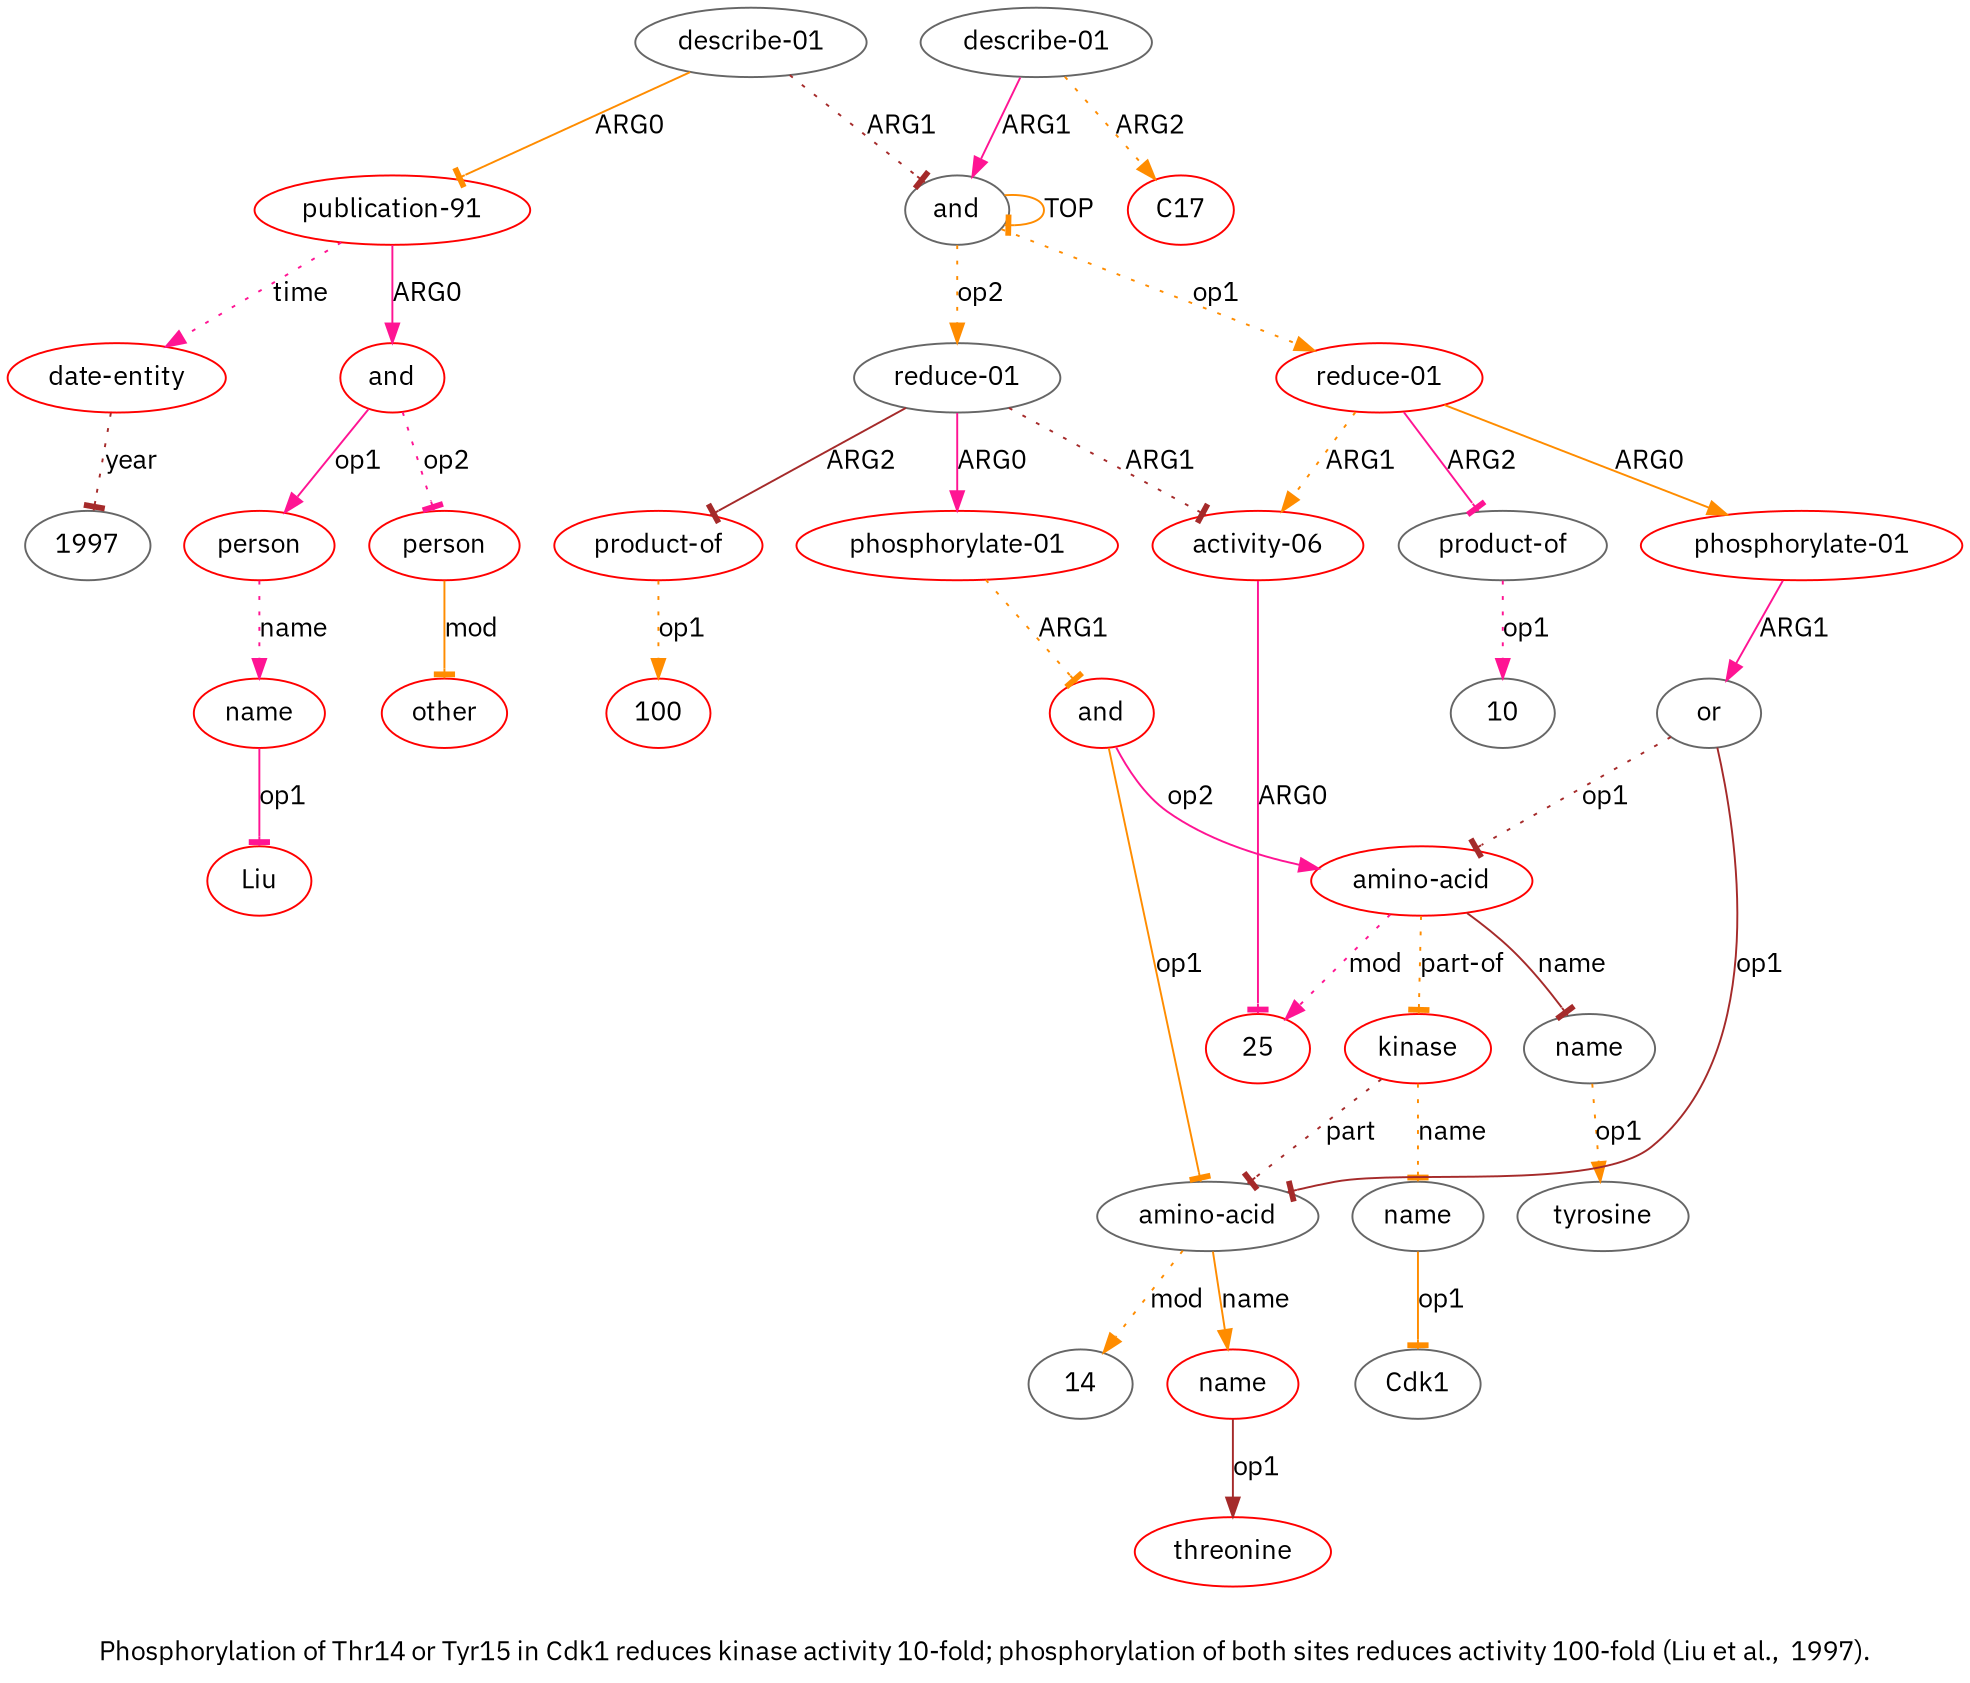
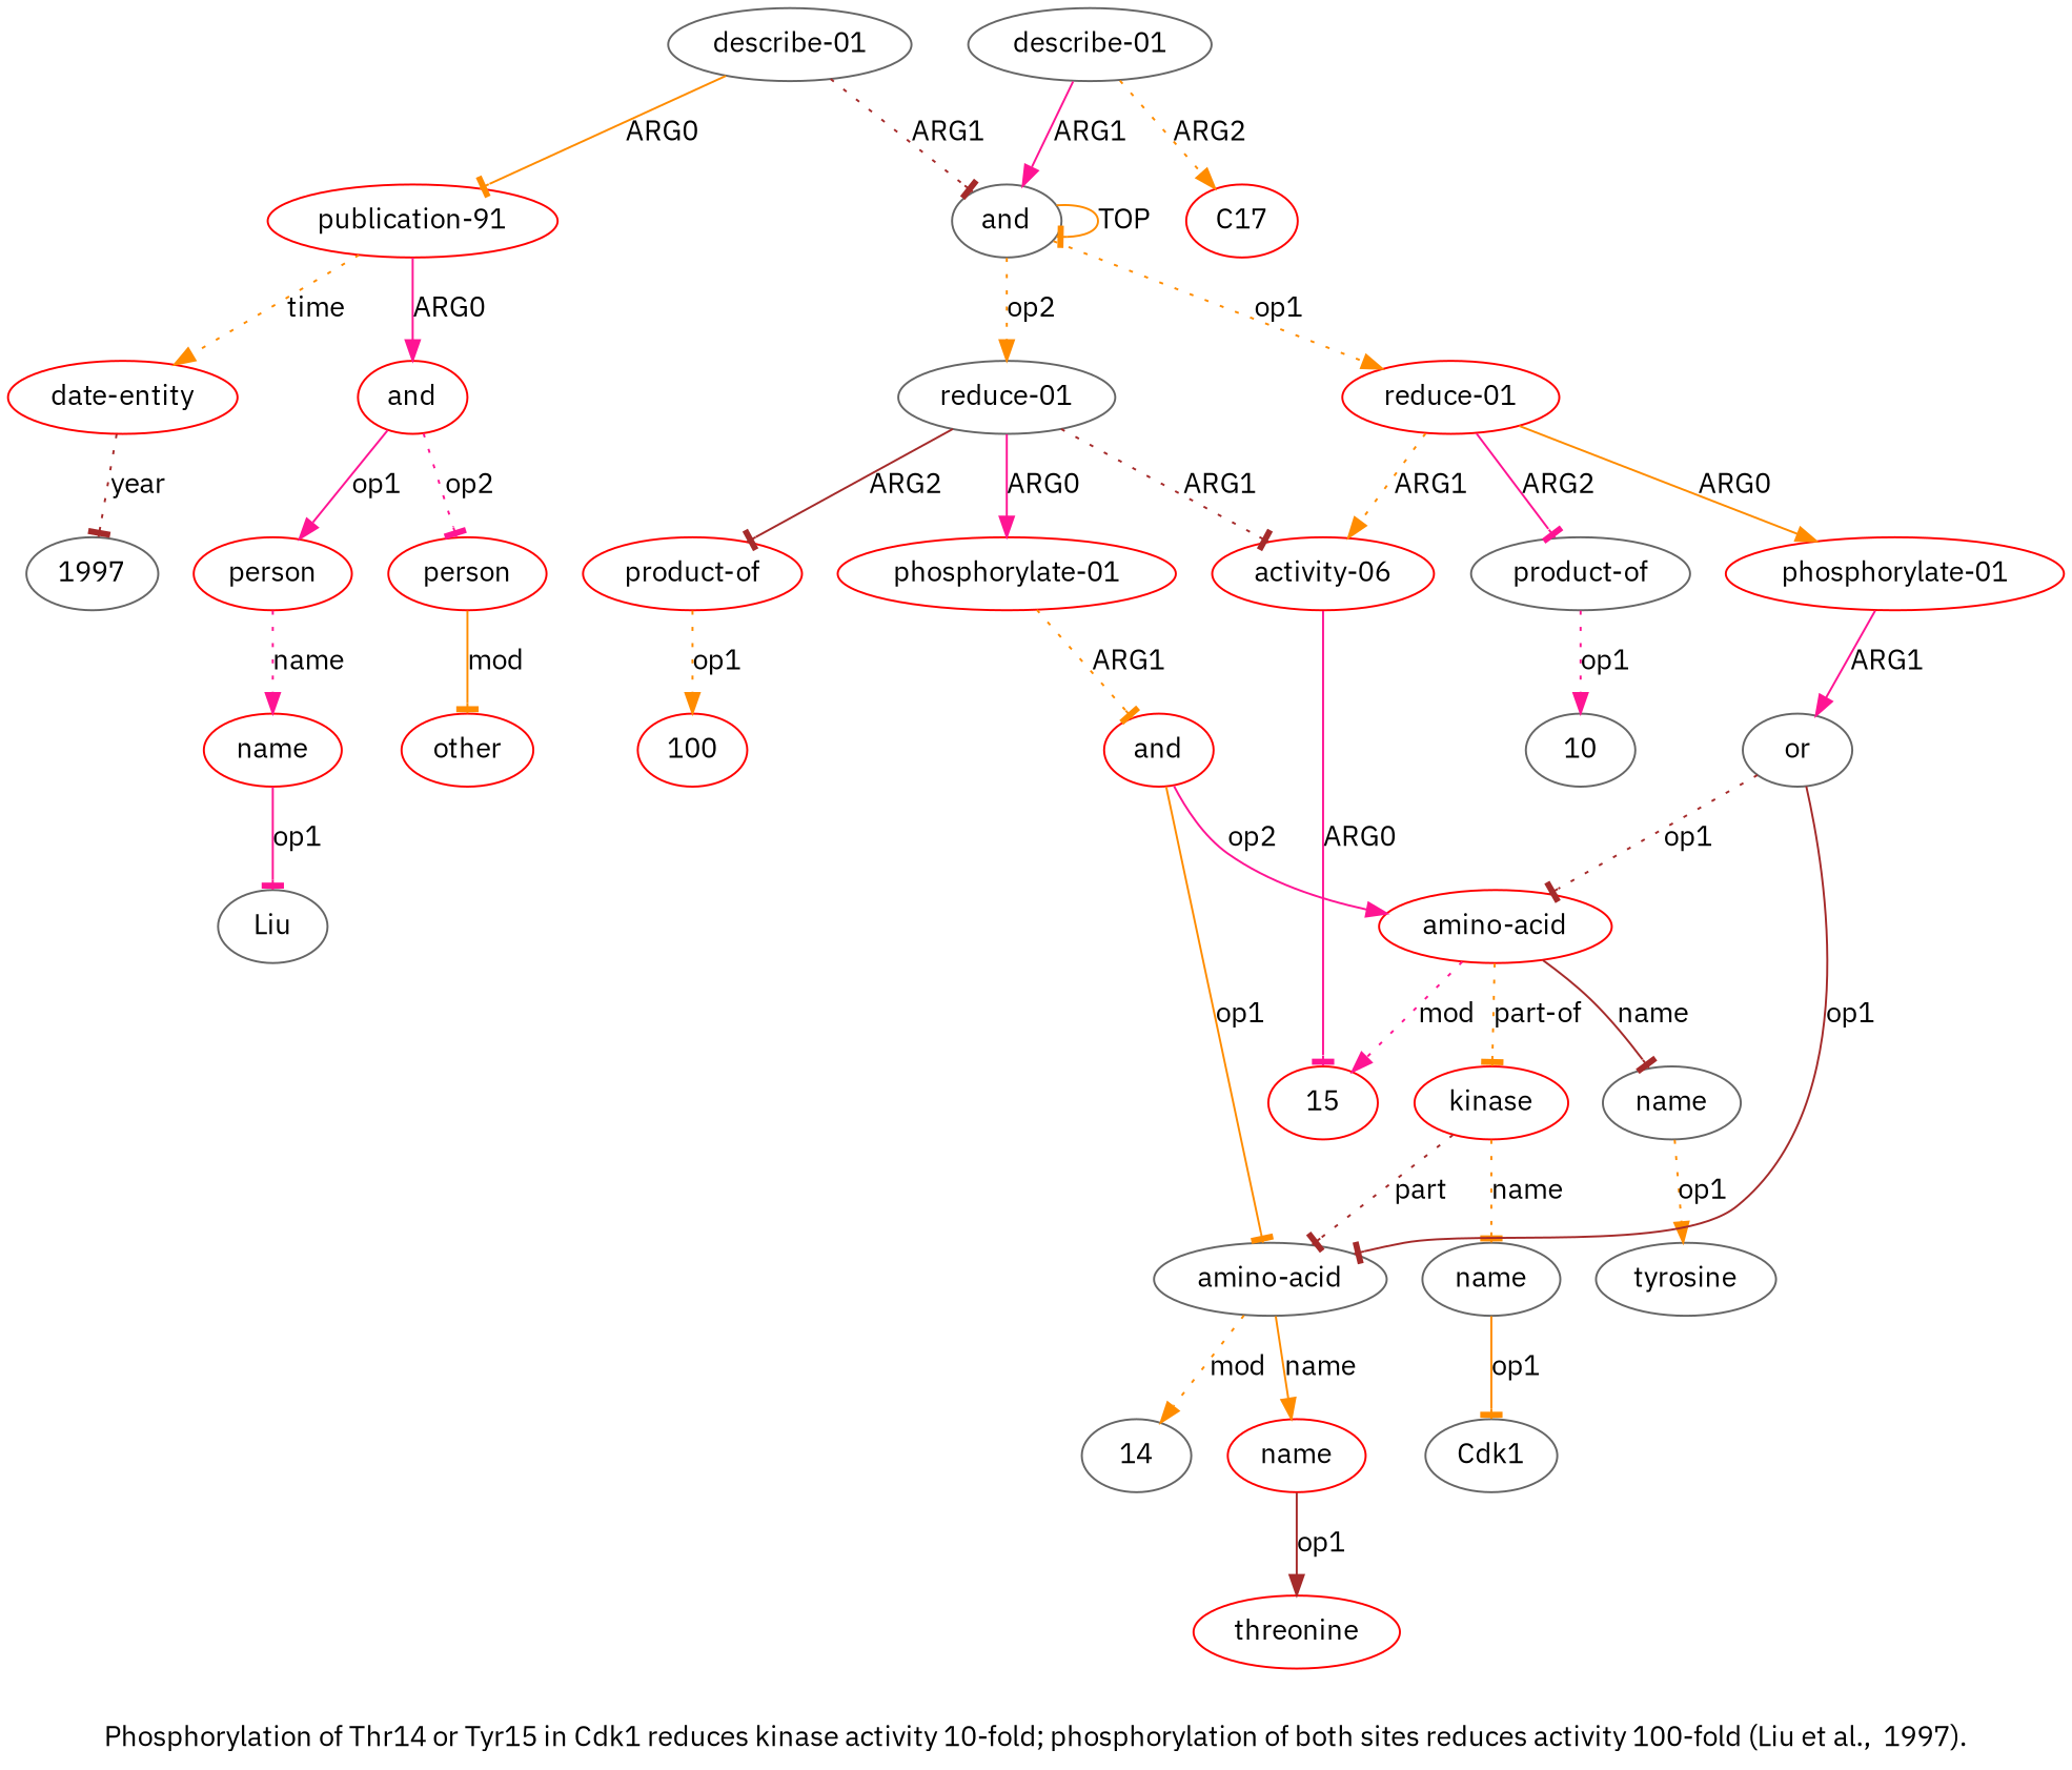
  digraph {
    fontname="IBM Plex Sans"
    label="Phosphorylation of Thr14 or Tyr15 in Cdk1 reduces kinase activity 10-fold; phosphorylation of both sites reduces activity 100-fold (Liu et al.,  1997)."
    node [color=red fontname="IBM Plex Sans" gold_ind=-1 gold_label=name test_ind=-1 test_label=name]
    edge [arrowhead=tee color=darkorange fontname="IBM Plex Sans" gold_label=op1 style=solid test_label=op1]
    n1 [gold_ind=20 label=name test_ind=20]
-   n2 [gold_label=Liu label=Liu test_label=Liu]
+   n2 [color=gray40 gold_label=Liu label=Liu test_label=Liu]
    n3 [gold_ind=21 gold_label=person label=person test_ind=21 test_label=person]
    n4 [gold_ind=22 gold_label=other label=other test_ind=22 test_label=other]
    n5 [gold_ind=23 gold_label="date-entity" label="date-entity" test_ind=23 test_label="date-entity"]
    n6 [color=gray40 gold_label=1997 label=1997 test_label=1997]
    n7 [color=gray40 gold_ind=24 gold_label="describe-01" label="describe-01" test_ind=24 test_label="describe-01"]
    n8 [gold_ind=25 gold_label=C17 label=C17 test_ind=25 test_label=C17]
    n9 [color=gray40 gold_ind=0 gold_label=and label=and test_ind=0 test_label=and]
    n10 [color=gray40 gold_ind=12 gold_label="reduce-01" label="reduce-01" test_ind=12 test_label="reduce-01"]
    n11 [gold_ind=1 gold_label="reduce-01" label="reduce-01" test_ind=1 test_label="reduce-01"]
    n12 [gold_ind=15 gold_label="product-of" label="product-of" test_ind=15 test_label="product-of"]
    n13 [gold_ind=10 gold_label="activity-06" label="activity-06" test_ind=10 test_label="activity-06"]
    n14 [gold_ind=13 gold_label="phosphorylate-01" label="phosphorylate-01" test_ind=13 test_label="phosphorylate-01"]
    n15 [color=gray40 gold_ind=11 gold_label="product-of" label="product-of" test_ind=11 test_label="product-of"]
    n16 [gold_ind=2 gold_label="phosphorylate-01" label="phosphorylate-01" test_ind=2 test_label="phosphorylate-01"]
    n17 [color=gray40 gold_label=tyrosine label=tyrosine test_label=tyrosine]
    n18 [color=gray40 gold_label=14 label=14 test_label=14]
    n19 [gold_label=100 label=100 test_label=100]
-   n20 [gold_label=15 label=25 test_label=15]
+   n20 [gold_label=15 label=15 test_label=15]
    n21 [gold_ind=14 gold_label=and label=and test_ind=14 test_label=and]
    n22 [color=gray40 gold_ind=4 gold_label="amino-acid" label="amino-acid" test_ind=4 test_label="amino-acid"]
    n23 [gold_ind=8 gold_label="amino-acid" label="amino-acid" test_ind=8 test_label="amino-acid"]
    n24 [gold_ind=5 label=name test_ind=5]
    n25 [gold_ind=6 gold_label=kinase label=kinase test_ind=6 test_label=kinase]
    n26 [color=gray40 gold_ind=9 label=name test_ind=9]
    n27 [gold_label=threonine label=threonine test_label=threonine]
    n28 [color=gray40 gold_ind=7 label=name test_ind=7]
    n29 [gold_ind=17 gold_label="publication-91" label="publication-91" test_ind=17 test_label="publication-91"]
    n30 [gold_ind=18 gold_label=and label=and test_ind=18 test_label=and]
    n31 [gold_ind=19 gold_label=person label=person test_ind=19 test_label=person]
    n32 [color=gray40 gold_ind=16 gold_label="describe-01" label="describe-01" test_ind=16 test_label="describe-01"]
    n33 [color=gray40 gold_label=10 label=10 test_label=10]
    n34 [color=gray40 gold_label=Cdk1 label=Cdk1 test_label=Cdk1]
    n35 [color=gray40 gold_ind=3 gold_label=or label=or test_ind=3 test_label=or]
    n1 -> n2 [color=deeppink label=op1]
    n3 -> n4 [gold_label=mod label=mod test_label=mod]
    n5 -> n6 [color=brown gold_label=year label=year style=dotted test_label=year]
    n7 -> n8 [arrowhead=normal gold_label=ARG2 label=ARG2 style=dotted test_label=ARG2]
    n7 -> n9 [arrowhead=normal color=deeppink gold_label=ARG1 label=ARG1 test_label=ARG1]
    n9 -> n9 [gold_label=TOP label=TOP test_label=TOP]
    n9 -> n10 [arrowhead=normal gold_label=op2 label=op2 style=dotted test_label=op2]
    n9 -> n11 [arrowhead=normal label=op1 style=dotted]
    n10 -> n12 [color=brown gold_label=ARG2 label=ARG2 test_label=ARG2]
    n10 -> n13 [color=brown gold_label=ARG1 label=ARG1 style=dotted test_label=ARG1]
    n10 -> n14 [arrowhead=normal color=deeppink gold_label=ARG0 label=ARG0 test_label=ARG0]
    n11 -> n13 [arrowhead=normal gold_label=ARG1 label=ARG1 style=dotted test_label=ARG1]
    n11 -> n15 [color=deeppink gold_label=ARG2 label=ARG2 test_label=ARG2]
    n11 -> n16 [arrowhead=normal gold_label=ARG0 label=ARG0 test_label=ARG0]
    n12 -> n19 [arrowhead=normal label=op1 style=dotted]
    n13 -> n20 [color=deeppink gold_label=ARG0 label=ARG0 test_label=ARG0]
    n14 -> n21 [gold_label=ARG1 label=ARG1 style=dotted test_label=ARG1]
    n15 -> n33 [arrowhead=normal color=deeppink label=op1 style=dotted]
    n16 -> n35 [arrowhead=normal color=deeppink gold_label=ARG1 label=ARG1 test_label=ARG1]
    n21 -> n22 [label=op1]
    n21 -> n23 [arrowhead=normal color=deeppink gold_label=op2 label=op2 test_label=op2]
    n22 -> n18 [arrowhead=normal gold_label=mod label=mod style=dotted test_label=mod]
    n22 -> n24 [arrowhead=normal gold_label=name label=name test_label=name]
    n23 -> n20 [arrowhead=normal color=deeppink gold_label=mod label=mod style=dotted test_label=mod]
    n23 -> n25 [gold_label="part-of" label="part-of" style=dotted test_label="part-of"]
    n23 -> n26 [color=brown gold_label=name label=name test_label=name]
    n24 -> n27 [arrowhead=normal color=brown label=op1]
    n25 -> n22 [color=brown gold_label=part label=part style=dotted test_label=part]
    n25 -> n28 [gold_label=name label=name style=dotted test_label=name]
    n26 -> n17 [arrowhead=normal label=op1 style=dotted]
    n28 -> n34 [label=op1]
-   n29 -> n5 [arrowhead=normal color=deeppink gold_label=time label=time style=dotted test_label=time]
+   n29 -> n5 [arrowhead=normal gold_label=time label=time style=dotted test_label=time]
    n29 -> n30 [arrowhead=normal color=deeppink gold_label=ARG0 label=ARG0 test_label=ARG0]
    n30 -> n3 [color=deeppink gold_label=op2 label=op2 style=dotted test_label=op2]
    n30 -> n31 [arrowhead=normal color=deeppink label=op1]
    n31 -> n1 [arrowhead=normal color=deeppink gold_label=name label=name style=dotted test_label=name]
    n32 -> n9 [color=brown gold_label=ARG1 label=ARG1 style=dotted test_label=ARG1]
    n32 -> n29 [gold_label=ARG0 label=ARG0 test_label=ARG0]
    n35 -> n22 [color=brown label=op1]
    n35 -> n23 [color=brown label=op1 style=dotted]
  }
